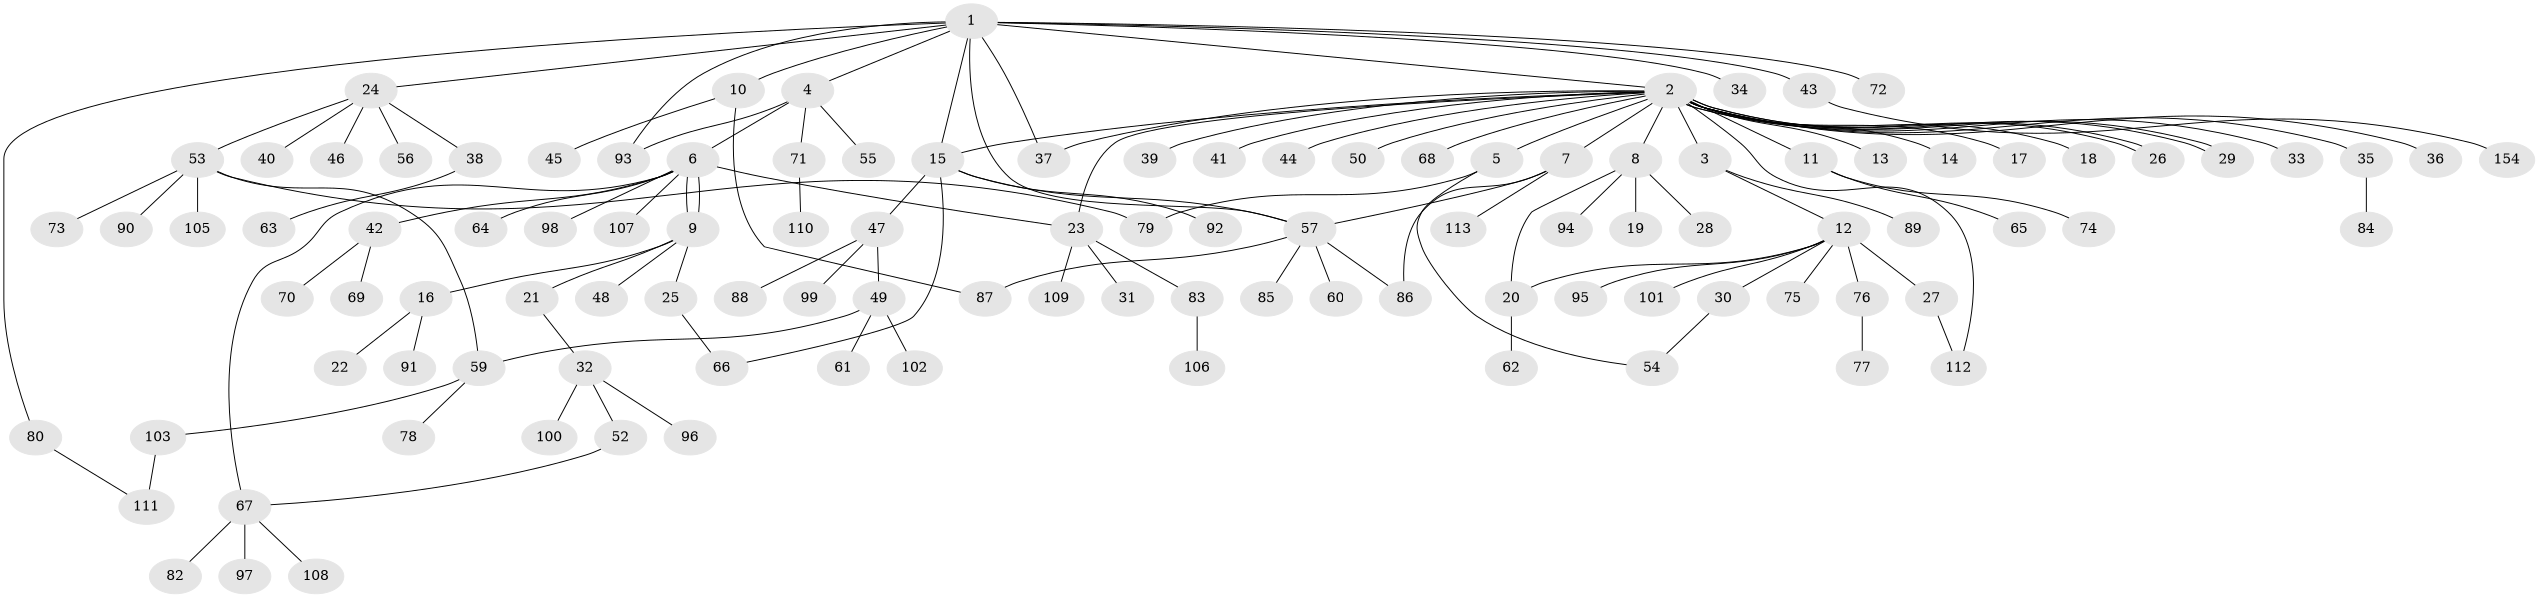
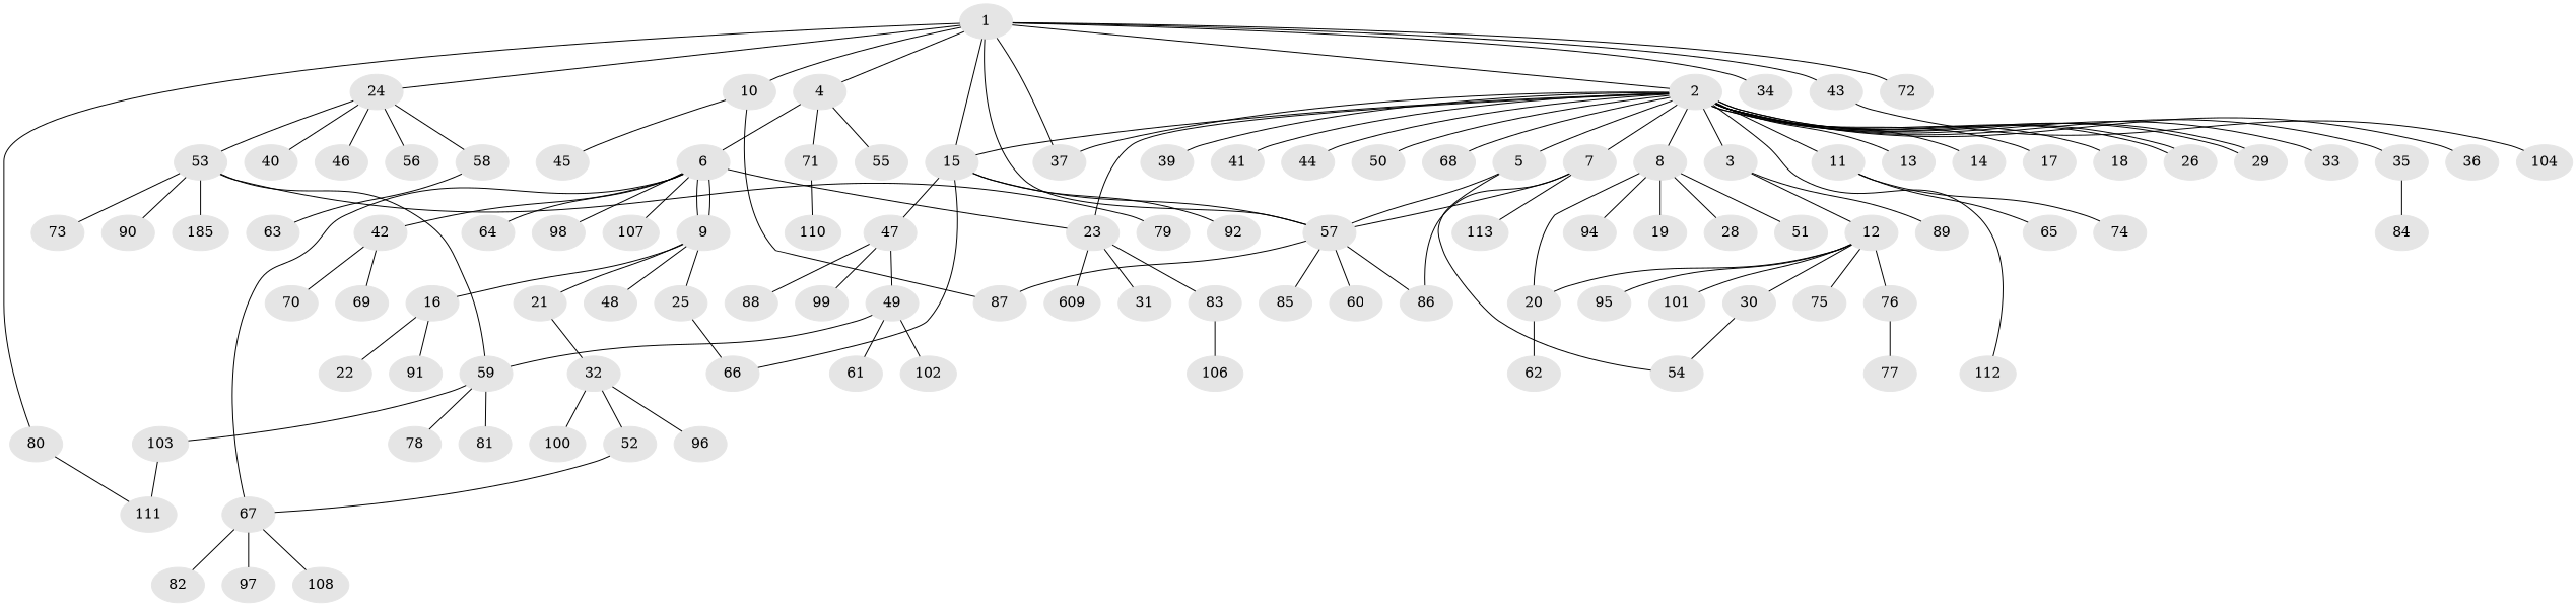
  graph {
    node [color=gray90 style=filled]
    1
    2
    4
    10
    15
    24
    34
    37
    43
    57
    72
    80
-   93
    3
    5
    7
    8
    11
    13
    14
    17
    18
    23
    26
    29
    33
    35
    36
    39
    41
    44
    50
    68
    112
    6
    55
    71
    45
    87
    47
    66
    92
    40
    46
    53
    56
-   58 [label=38]
-   104 [label=154]
+   58
+   104
    86
    60
    85
    111
    12
    89
    54
    79
    113
    19
    20
    28
+   51
    94
    65
    74
    31
    83
-   109
+   109 [label=609]
    84
-   27
    30
    75
    76
    95
    101
    9
    42
    64
    67
    98
    107
    110
    16
    21
    25
    48
    69
    70
    82
    97
    108
    62
    22
    91
    32
    77
    49
    88
    99
    52
    96
    100
    106
    59
    73
    90
-   105
+   105 [label=185]
    63
    61
    102
    78
+   81
    103
    1 -- 2
    1 -- 4
    1 -- 10
    1 -- 15
    1 -- 24
    1 -- 34
    1 -- 37
    1 -- 43
    1 -- 57
    1 -- 72
    1 -- 80
-   1 -- 93
    2 -- 15
    2 -- 37
    2 -- 3
    2 -- 5
    2 -- 7
    2 -- 8
    2 -- 11
    2 -- 13
    2 -- 14
    2 -- 17
    2 -- 18
    2 -- 23
    2 -- 26
    2 -- 26
    2 -- 29
    2 -- 29
    2 -- 33
    2 -- 35
    2 -- 36
    2 -- 39
    2 -- 41
    2 -- 44
    2 -- 50
    2 -- 68
    2 -- 112
-   4 -- 93
    4 -- 6
    4 -- 55
    4 -- 71
    10 -- 45
    10 -- 87
    15 -- 57
    15 -- 47
    15 -- 66
    15 -- 92
    24 -- 40
    24 -- 46
    24 -- 53
    24 -- 56
    24 -- 58
    43 -- 104
    57 -- 87
    57 -- 86
    57 -- 60
    57 -- 85
    80 -- 111
    3 -- 12
    3 -- 89
    5 -- 54
-   5 -- 79
+   5 -- 57
    7 -- 57
    7 -- 86
    7 -- 113
    8 -- 19
    8 -- 20
    8 -- 28
+   8 -- 51
    8 -- 94
    11 -- 65
    11 -- 74
    23 -- 31
    23 -- 83
    23 -- 109
    35 -- 84
    6 -- 23
    6 -- 9
    6 -- 9
    6 -- 42
    6 -- 64
    6 -- 67
    6 -- 98
    6 -- 107
    71 -- 110
    47 -- 49
    47 -- 88
    47 -- 99
    53 -- 79
    53 -- 59
    53 -- 73
    53 -- 90
    53 -- 105
    58 -- 63
    12 -- 20
-   12 -- 27
    12 -- 30
    12 -- 75
    12 -- 76
    12 -- 95
    12 -- 101
    20 -- 62
    83 -- 106
-   27 -- 112
    30 -- 54
    76 -- 77
    9 -- 16
    9 -- 21
    9 -- 25
    9 -- 48
    42 -- 69
    42 -- 70
    67 -- 82
    67 -- 97
    67 -- 108
    16 -- 22
    16 -- 91
    21 -- 32
    25 -- 66
    32 -- 52
    32 -- 96
    32 -- 100
    49 -- 59
    49 -- 61
    49 -- 102
    52 -- 67
    59 -- 78
+   59 -- 81
    59 -- 103
    103 -- 111
  }
